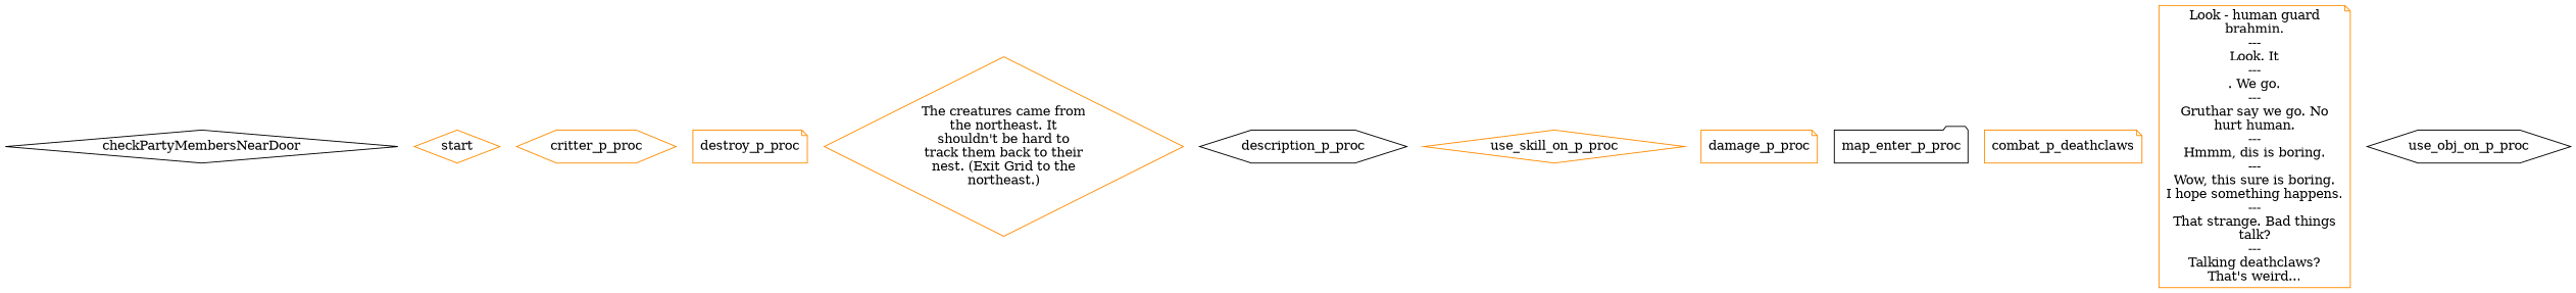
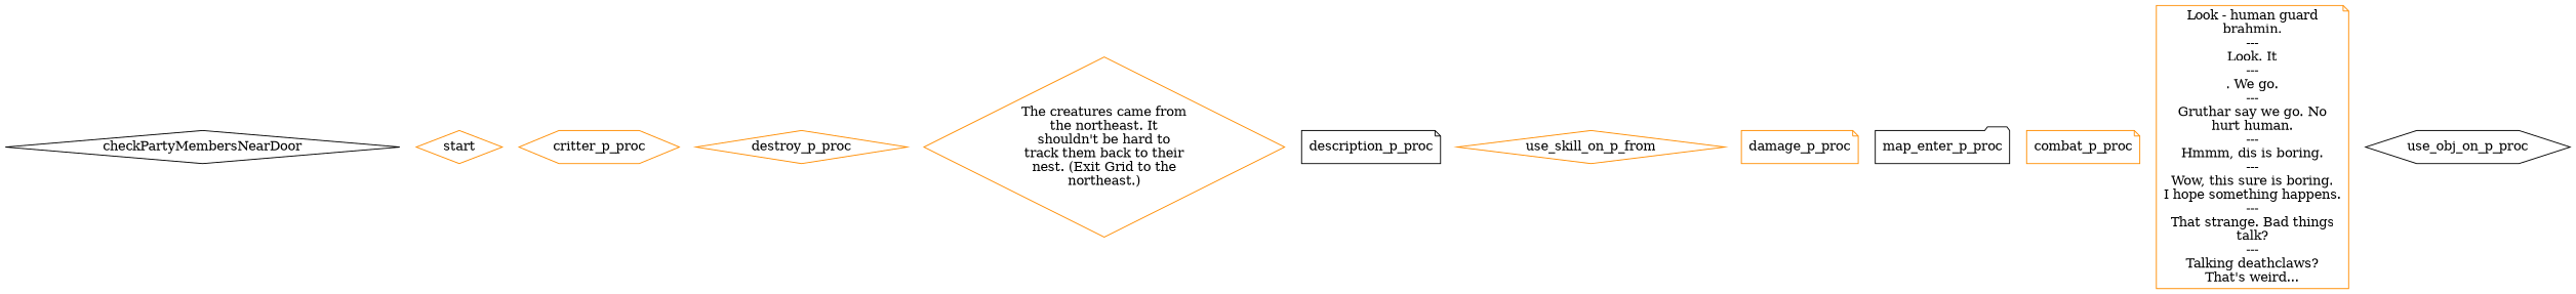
  digraph {
    node [color=darkorange fillcolor="#FFFFFF" style=filled shape=note]
    checkPartyMembersNearDoor [color=black shape=diamond]
    start [shape=diamond]
    critter_p_proc [shape=hexagon]
-   destroy_p_proc
+   destroy_p_proc [shape=diamond]
    n5 [label="The creatures came from\nthe northeast. It\nshouldn't be hard to\ntrack them back to their\nnest. (Exit Grid to the\nnortheast.)" shape=diamond]
-   description_p_proc [color=black shape=hexagon]
-   use_skill_on_p_proc [shape=diamond]
+   description_p_proc [color=black]
+   use_skill_on_p_proc [shape=diamond label=use_skill_on_p_from]
    damage_p_proc
    map_enter_p_proc [color=black shape=folder]
-   combat_p_proc [label=combat_p_deathclaws]
+   combat_p_proc
    n11 [label="Look - human guard\nbrahmin.\n---\nLook. It\n---\n. We go.\n---\nGruthar say we go. No\nhurt human.\n---\nHmmm, dis is boring.\n---\nWow, this sure is boring.\nI hope something happens.\n---\nThat strange. Bad things\ntalk?\n---\nTalking deathclaws?\nThat's weird..."]
    use_obj_on_p_proc [color=black shape=hexagon]
  }
